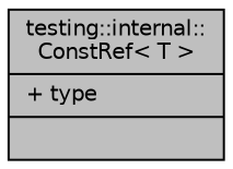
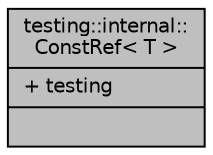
  digraph {
-   n1 [color=black fillcolor=grey75 fontcolor=black fontname=Helvetica fontsize=10 height=0.2 label="{testing::internal::\lConstRef\< T \>\n|+ type\l|}" shape=record style=filled width=0.4]
+   n1 [color=black fillcolor=grey75 fontcolor=black fontname=Helvetica fontsize=10 height=0.2 label="{testing::internal::\lConstRef\< T \>\n|+ testing\l|}" shape=record style=filled width=0.4]
  }
